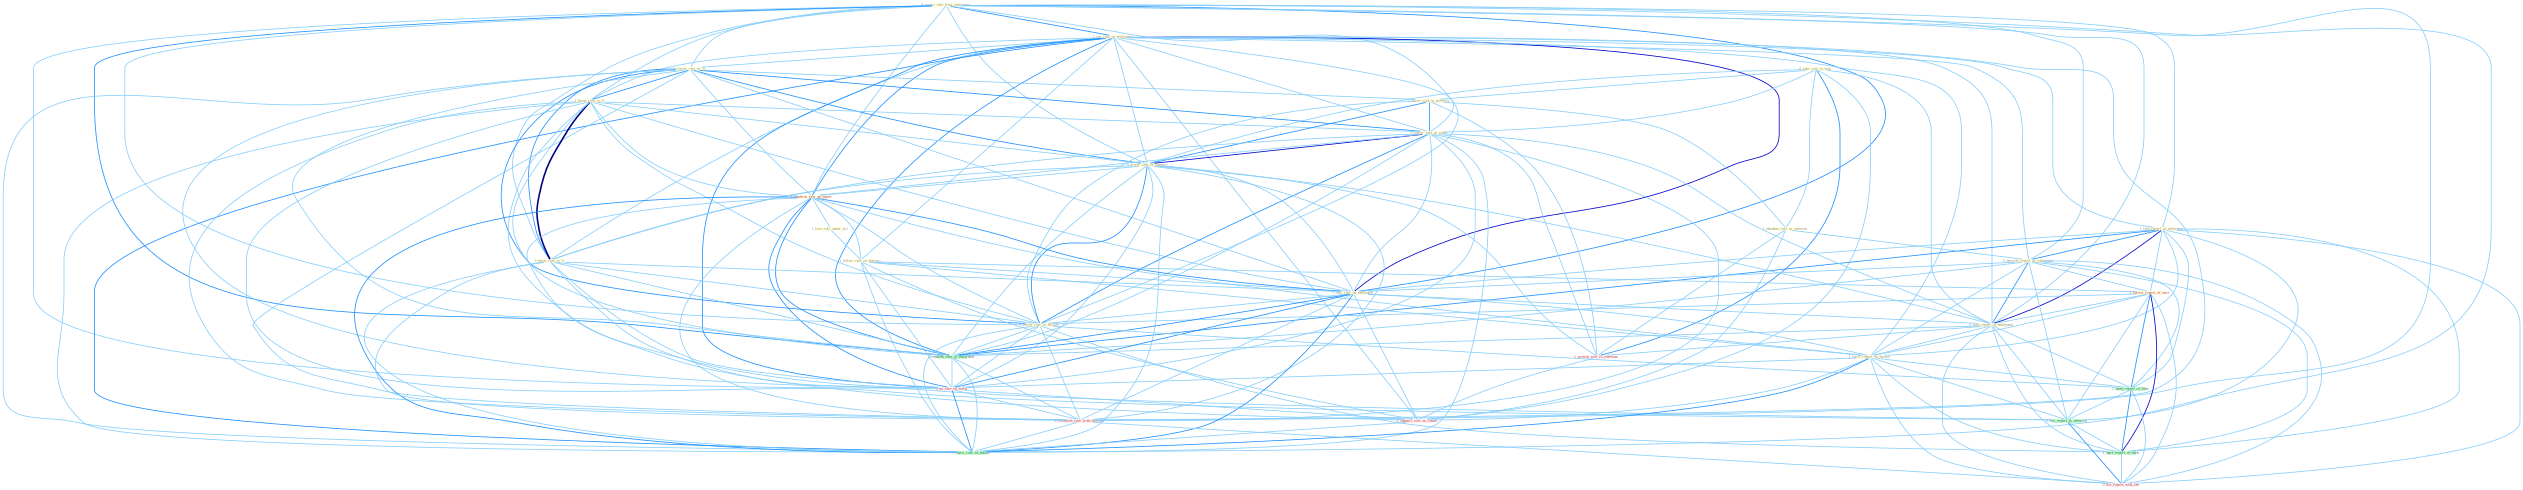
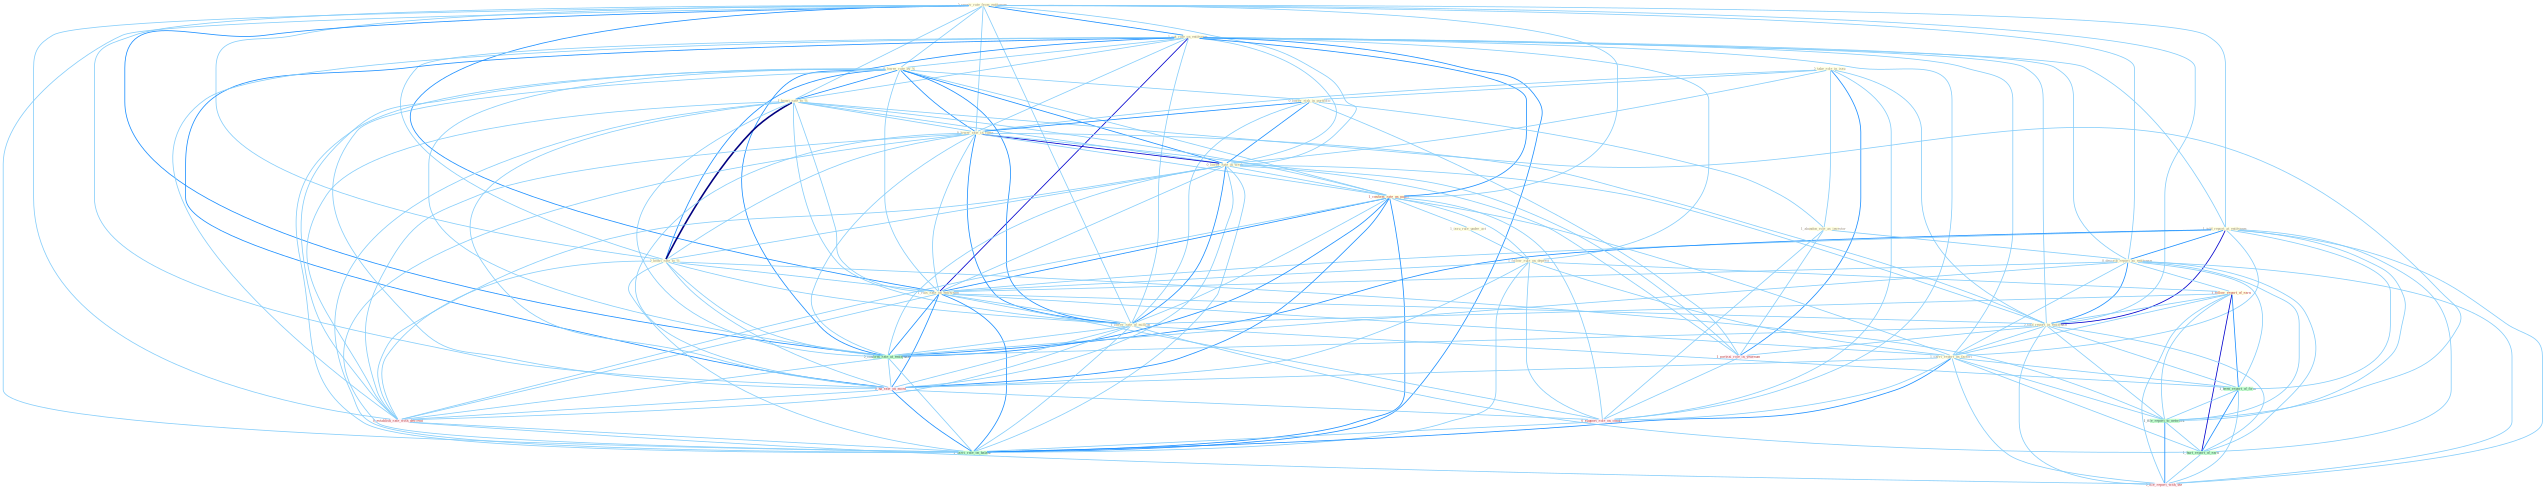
  graph {
    node [color="#ffffe0" fixedsize=true fontcolor="#8b7d6b" fontsize=4 shape=polygon style=filled]
    edge [color="#87cefa" w=1]
    "0_receiv_rate_from_entitynam " [height=.06 width=.5]
    "1_cut_rate_on_entitynam " [height=.06 width=.5]
    "0_take_role_in_issu " [height=.06 width=.5]
    "1_told_report_at_entitynam " [height=.06 width=.5]
    "1_abandon_role_as_investor " [height=.06 width=.5]
    "0_lower_rate_by_% " [height=.06 width=.5]
    "1_boost_rate_to_% " [height=.06 width=.5]
    "1_issu_rule_under_act " [height=.06 width=.5]
    "0_describ_report_as_entitynam " [height=.06 width=.5]
    "0_lower_risk_in_portfolio " [height=.06 width=.5]
    "0_lower_rate_in_come " [height=.06 width=.5]
    "1_follow_rule_on_depreci " [height=.06 width=.5]
-   "0_lower_rate_in_week " [height=.06 width=.5 label="0_lower_rate_in_support"]
+   "0_lower_rate_in_week " [height=.06 width=.5]
    "1_confirm_rate_on_paper " [fontcolor="#b22222" height=.06 width=.5]
    "0_boost_rate_to_% " [height=.06 width=.5]
    "1_follow_report_of_earn " [fontcolor="#b22222" height=.06 width=.5]
    "1_rais_rate_on_entitynam " [height=.06 width=.5]
    "0_told_report_in_entitynam " [height=.06 width=.5]
    "1_carri_report_on_factori " [height=.06 width=.5]
    "1_lower_rate_of_million " [height=.06 width=.5]
    "1_portrai_role_in_yearnum " [color="#fff0f5" fontcolor="#b22222" height=.06 width=.5]
    "0_ha_rate_on_morn " [color="#fff0f5" fontcolor="#b22222" height=.06 width=.5]
    "0_support_role_on_condit " [color="#fff0f5" fontcolor="#b22222" height=.06 width=.5]
    "0_establish_rate_with_descend " [color="#fff0f5" fontcolor="#b22222" height=.06 width=.5]
    "0_file_report_with_the " [color="#fff0f5" fontcolor="#b22222" height=.06 width=.5]
    "0_confirm_rate_at_entitynam " [color="#BDFCC9" fontcolor="#2f4f4f" height=.06 width=.5]
    "1_carri_rate_on_balanc " [color="#BDFCC9" fontcolor="#2f4f4f" height=.06 width=.5]
    "1_been_report_of_firm " [color="#BDFCC9" fontcolor="#2f4f4f" height=.06 width=.5]
    "1_file_report_to_network " [color="#BDFCC9" fontcolor="#2f4f4f" height=.06 width=.5]
    "1_hurt_report_of_earn " [color="#BDFCC9" fontcolor="#2f4f4f" height=.06 width=.5]
    subgraph sub_1 {
      "0_receiv_rate_from_entitynam "
      "1_cut_rate_on_entitynam "
      "0_take_role_in_issu "
      "1_told_report_at_entitynam "
      "1_abandon_role_as_investor "
      "0_lower_rate_by_% "
      "1_boost_rate_to_% "
      "1_issu_rule_under_act "
      "0_describ_report_as_entitynam "
      "0_lower_risk_in_portfolio "
      "0_lower_rate_in_come "
      "1_follow_rule_on_depreci "
      "0_lower_rate_in_week "
      "1_confirm_rate_on_paper "
      "0_boost_rate_to_% "
      "1_follow_report_of_earn "
      "1_rais_rate_on_entitynam "
      "0_told_report_in_entitynam "
      "1_carri_report_on_factori "
      "1_lower_rate_of_million "
    }
    subgraph sub_2 {
      "1_portrai_role_in_yearnum "
      "0_ha_rate_on_morn "
      "0_support_role_on_condit "
      "0_establish_rate_with_descend "
      "0_file_report_with_the "
    }
    "0_receiv_rate_from_entitynam " -- "1_cut_rate_on_entitynam " [color="#1e90ff" w=2]
    "0_receiv_rate_from_entitynam " -- "1_told_report_at_entitynam "
    "0_receiv_rate_from_entitynam " -- "0_lower_rate_by_% "
    "0_receiv_rate_from_entitynam " -- "1_boost_rate_to_% "
    "0_receiv_rate_from_entitynam " -- "0_describ_report_as_entitynam "
    "0_receiv_rate_from_entitynam " -- "0_lower_rate_in_come "
    "0_receiv_rate_from_entitynam " -- "0_lower_rate_in_week "
    "0_receiv_rate_from_entitynam " -- "1_confirm_rate_on_paper "
    "0_receiv_rate_from_entitynam " -- "0_boost_rate_to_% "
    "0_receiv_rate_from_entitynam " -- "1_rais_rate_on_entitynam " [color="#1e90ff" w=2]
    "0_receiv_rate_from_entitynam " -- "0_told_report_in_entitynam "
    "0_receiv_rate_from_entitynam " -- "1_lower_rate_of_million "
    "0_receiv_rate_from_entitynam " -- "0_ha_rate_on_morn "
    "0_receiv_rate_from_entitynam " -- "0_establish_rate_with_descend "
    "0_receiv_rate_from_entitynam " -- "0_confirm_rate_at_entitynam " [color="#1e90ff" w=2]
    "0_receiv_rate_from_entitynam " -- "1_carri_rate_on_balanc "
    "1_cut_rate_on_entitynam " -- "1_told_report_at_entitynam "
    "1_cut_rate_on_entitynam " -- "0_lower_rate_by_% "
    "1_cut_rate_on_entitynam " -- "1_boost_rate_to_% "
    "1_cut_rate_on_entitynam " -- "0_describ_report_as_entitynam "
    "1_cut_rate_on_entitynam " -- "0_lower_rate_in_come "
    "1_cut_rate_on_entitynam " -- "1_follow_rule_on_depreci "
    "1_cut_rate_on_entitynam " -- "0_lower_rate_in_week "
    "1_cut_rate_on_entitynam " -- "1_confirm_rate_on_paper " [color="#1e90ff" w=2]
    "1_cut_rate_on_entitynam " -- "0_boost_rate_to_% "
    "1_cut_rate_on_entitynam " -- "1_rais_rate_on_entitynam " [color="#0000cd" w=3]
    "1_cut_rate_on_entitynam " -- "0_told_report_in_entitynam "
    "1_cut_rate_on_entitynam " -- "1_carri_report_on_factori "
    "1_cut_rate_on_entitynam " -- "1_lower_rate_of_million "
    "1_cut_rate_on_entitynam " -- "0_ha_rate_on_morn " [color="#1e90ff" w=2]
    "1_cut_rate_on_entitynam " -- "0_support_role_on_condit "
    "1_cut_rate_on_entitynam " -- "0_establish_rate_with_descend "
    "1_cut_rate_on_entitynam " -- "0_confirm_rate_at_entitynam " [color="#1e90ff" w=2]
    "1_cut_rate_on_entitynam " -- "1_carri_rate_on_balanc " [color="#1e90ff" w=2]
    "0_take_role_in_issu " -- "1_abandon_role_as_investor "
    "0_take_role_in_issu " -- "0_lower_risk_in_portfolio "
    "0_take_role_in_issu " -- "0_lower_rate_in_come "
    "0_take_role_in_issu " -- "0_lower_rate_in_week "
    "0_take_role_in_issu " -- "0_told_report_in_entitynam "
    "0_take_role_in_issu " -- "1_portrai_role_in_yearnum " [color="#1e90ff" w=2]
    "0_take_role_in_issu " -- "0_support_role_on_condit "
    "1_told_report_at_entitynam " -- "0_describ_report_as_entitynam " [color="#1e90ff" w=2]
-   "1_told_report_at_entitynam " -- "1_follow_report_of_earn "
    "1_told_report_at_entitynam " -- "1_rais_rate_on_entitynam "
    "1_told_report_at_entitynam " -- "0_told_report_in_entitynam " [color="#0000cd" w=3]
    "1_told_report_at_entitynam " -- "1_carri_report_on_factori "
    "1_told_report_at_entitynam " -- "0_file_report_with_the "
    "1_told_report_at_entitynam " -- "0_confirm_rate_at_entitynam " [color="#1e90ff" w=2]
    "1_told_report_at_entitynam " -- "1_been_report_of_firm "
    "1_told_report_at_entitynam " -- "1_file_report_to_network "
    "1_told_report_at_entitynam " -- "1_hurt_report_of_earn "
    "1_abandon_role_as_investor " -- "0_describ_report_as_entitynam "
    "1_abandon_role_as_investor " -- "1_portrai_role_in_yearnum "
    "1_abandon_role_as_investor " -- "0_support_role_on_condit "
    "0_lower_rate_by_% " -- "1_boost_rate_to_% " [color="#1e90ff" w=2]
    "0_lower_rate_by_% " -- "0_lower_risk_in_portfolio "
    "0_lower_rate_by_% " -- "0_lower_rate_in_come " [color="#1e90ff" w=2]
    "0_lower_rate_by_% " -- "0_lower_rate_in_week " [color="#1e90ff" w=2]
    "0_lower_rate_by_% " -- "1_confirm_rate_on_paper "
    "0_lower_rate_by_% " -- "0_boost_rate_to_% " [color="#1e90ff" w=2]
    "0_lower_rate_by_% " -- "1_rais_rate_on_entitynam "
    "0_lower_rate_by_% " -- "1_lower_rate_of_million " [color="#1e90ff" w=2]
    "0_lower_rate_by_% " -- "0_ha_rate_on_morn "
    "0_lower_rate_by_% " -- "0_establish_rate_with_descend "
    "0_lower_rate_by_% " -- "0_confirm_rate_at_entitynam "
    "0_lower_rate_by_% " -- "1_carri_rate_on_balanc "
    "1_boost_rate_to_% " -- "0_lower_rate_in_come "
    "1_boost_rate_to_% " -- "0_lower_rate_in_week "
    "1_boost_rate_to_% " -- "1_confirm_rate_on_paper "
    "1_boost_rate_to_% " -- "0_boost_rate_to_% " [color="#000080" style=bold w=4]
    "1_boost_rate_to_% " -- "1_rais_rate_on_entitynam "
    "1_boost_rate_to_% " -- "1_lower_rate_of_million "
    "1_boost_rate_to_% " -- "0_ha_rate_on_morn "
    "1_boost_rate_to_% " -- "0_establish_rate_with_descend "
    "1_boost_rate_to_% " -- "0_confirm_rate_at_entitynam "
    "1_boost_rate_to_% " -- "1_carri_rate_on_balanc "
    "1_boost_rate_to_% " -- "1_file_report_to_network "
    "1_issu_rule_under_act " -- "1_follow_rule_on_depreci "
    "0_describ_report_as_entitynam " -- "1_follow_report_of_earn "
    "0_describ_report_as_entitynam " -- "1_rais_rate_on_entitynam "
    "0_describ_report_as_entitynam " -- "0_told_report_in_entitynam " [color="#1e90ff" w=2]
    "0_describ_report_as_entitynam " -- "1_carri_report_on_factori "
    "0_describ_report_as_entitynam " -- "0_file_report_with_the "
    "0_describ_report_as_entitynam " -- "0_confirm_rate_at_entitynam "
    "0_describ_report_as_entitynam " -- "1_been_report_of_firm "
    "0_describ_report_as_entitynam " -- "1_file_report_to_network "
    "0_describ_report_as_entitynam " -- "1_hurt_report_of_earn "
    "0_lower_risk_in_portfolio " -- "1_abandon_role_as_investor "
    "0_lower_risk_in_portfolio " -- "0_lower_rate_in_come " [color="#1e90ff" w=2]
    "0_lower_risk_in_portfolio " -- "0_lower_rate_in_week " [color="#1e90ff" w=2]
    "0_lower_risk_in_portfolio " -- "1_lower_rate_of_million "
    "0_lower_risk_in_portfolio " -- "1_portrai_role_in_yearnum "
    "0_lower_rate_in_come " -- "0_lower_rate_in_week " [color="#0000cd" w=3]
    "0_lower_rate_in_come " -- "1_confirm_rate_on_paper "
    "0_lower_rate_in_come " -- "0_boost_rate_to_% "
    "0_lower_rate_in_come " -- "1_rais_rate_on_entitynam "
    "0_lower_rate_in_come " -- "0_told_report_in_entitynam "
    "0_lower_rate_in_come " -- "1_lower_rate_of_million " [color="#1e90ff" w=2]
    "0_lower_rate_in_come " -- "1_portrai_role_in_yearnum "
    "0_lower_rate_in_come " -- "0_ha_rate_on_morn "
    "0_lower_rate_in_come " -- "0_establish_rate_with_descend "
    "0_lower_rate_in_come " -- "0_confirm_rate_at_entitynam "
    "0_lower_rate_in_come " -- "1_carri_rate_on_balanc "
    "1_follow_rule_on_depreci " -- "1_confirm_rate_on_paper "
    "1_follow_rule_on_depreci " -- "1_follow_report_of_earn "
    "1_follow_rule_on_depreci " -- "1_rais_rate_on_entitynam "
    "1_follow_rule_on_depreci " -- "1_carri_report_on_factori "
    "1_follow_rule_on_depreci " -- "0_ha_rate_on_morn "
    "1_follow_rule_on_depreci " -- "0_support_role_on_condit "
    "1_follow_rule_on_depreci " -- "1_carri_rate_on_balanc "
    "0_lower_rate_in_week " -- "1_confirm_rate_on_paper "
    "0_lower_rate_in_week " -- "0_boost_rate_to_% "
    "0_lower_rate_in_week " -- "1_rais_rate_on_entitynam "
    "0_lower_rate_in_week " -- "0_told_report_in_entitynam "
    "0_lower_rate_in_week " -- "1_lower_rate_of_million " [color="#1e90ff" w=2]
    "0_lower_rate_in_week " -- "1_portrai_role_in_yearnum "
    "0_lower_rate_in_week " -- "0_ha_rate_on_morn "
    "0_lower_rate_in_week " -- "0_establish_rate_with_descend "
    "0_lower_rate_in_week " -- "0_confirm_rate_at_entitynam "
    "0_lower_rate_in_week " -- "1_carri_rate_on_balanc "
    "1_confirm_rate_on_paper " -- "1_issu_rule_under_act "
    "1_confirm_rate_on_paper " -- "1_rais_rate_on_entitynam " [color="#1e90ff" w=2]
    "1_confirm_rate_on_paper " -- "1_carri_report_on_factori "
    "1_confirm_rate_on_paper " -- "1_lower_rate_of_million "
    "1_confirm_rate_on_paper " -- "0_ha_rate_on_morn " [color="#1e90ff" w=2]
    "1_confirm_rate_on_paper " -- "0_support_role_on_condit "
    "1_confirm_rate_on_paper " -- "0_establish_rate_with_descend "
    "1_confirm_rate_on_paper " -- "0_confirm_rate_at_entitynam " [color="#1e90ff" w=2]
    "1_confirm_rate_on_paper " -- "1_carri_rate_on_balanc " [color="#1e90ff" w=2]
    "0_boost_rate_to_% " -- "1_rais_rate_on_entitynam "
    "0_boost_rate_to_% " -- "1_lower_rate_of_million "
    "0_boost_rate_to_% " -- "0_ha_rate_on_morn "
    "0_boost_rate_to_% " -- "0_establish_rate_with_descend "
    "0_boost_rate_to_% " -- "0_confirm_rate_at_entitynam "
    "0_boost_rate_to_% " -- "1_carri_rate_on_balanc "
    "0_boost_rate_to_% " -- "1_file_report_to_network "
    "1_follow_report_of_earn " -- "0_told_report_in_entitynam "
    "1_follow_report_of_earn " -- "1_carri_report_on_factori "
    "1_follow_report_of_earn " -- "1_lower_rate_of_million "
    "1_follow_report_of_earn " -- "0_file_report_with_the "
    "1_follow_report_of_earn " -- "1_been_report_of_firm " [color="#1e90ff" w=2]
    "1_follow_report_of_earn " -- "1_file_report_to_network "
    "1_follow_report_of_earn " -- "1_hurt_report_of_earn " [color="#0000cd" w=3]
    "1_rais_rate_on_entitynam " -- "0_told_report_in_entitynam "
    "1_rais_rate_on_entitynam " -- "1_carri_report_on_factori "
    "1_rais_rate_on_entitynam " -- "1_lower_rate_of_million "
    "1_rais_rate_on_entitynam " -- "0_ha_rate_on_morn " [color="#1e90ff" w=2]
    "1_rais_rate_on_entitynam " -- "0_support_role_on_condit "
    "1_rais_rate_on_entitynam " -- "0_establish_rate_with_descend "
    "1_rais_rate_on_entitynam " -- "0_confirm_rate_at_entitynam " [color="#1e90ff" w=2]
    "1_rais_rate_on_entitynam " -- "1_carri_rate_on_balanc " [color="#1e90ff" w=2]
    "0_told_report_in_entitynam " -- "1_carri_report_on_factori "
    "0_told_report_in_entitynam " -- "1_portrai_role_in_yearnum "
    "0_told_report_in_entitynam " -- "0_file_report_with_the "
    "0_told_report_in_entitynam " -- "0_confirm_rate_at_entitynam "
    "0_told_report_in_entitynam " -- "1_been_report_of_firm "
    "0_told_report_in_entitynam " -- "1_file_report_to_network "
    "0_told_report_in_entitynam " -- "1_hurt_report_of_earn "
    "1_carri_report_on_factori " -- "0_ha_rate_on_morn "
    "1_carri_report_on_factori " -- "0_support_role_on_condit "
    "1_carri_report_on_factori " -- "0_file_report_with_the "
    "1_carri_report_on_factori " -- "1_carri_rate_on_balanc " [color="#1e90ff" w=2]
    "1_carri_report_on_factori " -- "1_been_report_of_firm "
    "1_carri_report_on_factori " -- "1_file_report_to_network "
    "1_carri_report_on_factori " -- "1_hurt_report_of_earn "
    "1_lower_rate_of_million " -- "0_ha_rate_on_morn "
    "1_lower_rate_of_million " -- "0_establish_rate_with_descend "
    "1_lower_rate_of_million " -- "0_confirm_rate_at_entitynam "
    "1_lower_rate_of_million " -- "1_carri_rate_on_balanc "
    "1_lower_rate_of_million " -- "1_been_report_of_firm "
    "1_lower_rate_of_million " -- "1_hurt_report_of_earn "
    "1_portrai_role_in_yearnum " -- "0_support_role_on_condit "
    "0_ha_rate_on_morn " -- "0_support_role_on_condit "
    "0_ha_rate_on_morn " -- "0_establish_rate_with_descend "
    "0_ha_rate_on_morn " -- "1_carri_rate_on_balanc " [color="#1e90ff" w=2]
    "0_support_role_on_condit " -- "1_carri_rate_on_balanc "
    "0_establish_rate_with_descend " -- "0_file_report_with_the "
    "0_establish_rate_with_descend " -- "1_carri_rate_on_balanc "
    "0_confirm_rate_at_entitynam " -- "0_ha_rate_on_morn "
    "0_confirm_rate_at_entitynam " -- "0_establish_rate_with_descend "
    "0_confirm_rate_at_entitynam " -- "1_carri_rate_on_balanc "
    "1_been_report_of_firm " -- "0_file_report_with_the "
    "1_been_report_of_firm " -- "1_file_report_to_network "
    "1_been_report_of_firm " -- "1_hurt_report_of_earn " [color="#1e90ff" w=2]
    "1_file_report_to_network " -- "0_file_report_with_the " [color="#1e90ff" w=2]
    "1_file_report_to_network " -- "1_hurt_report_of_earn "
    "1_hurt_report_of_earn " -- "0_file_report_with_the "
  }
